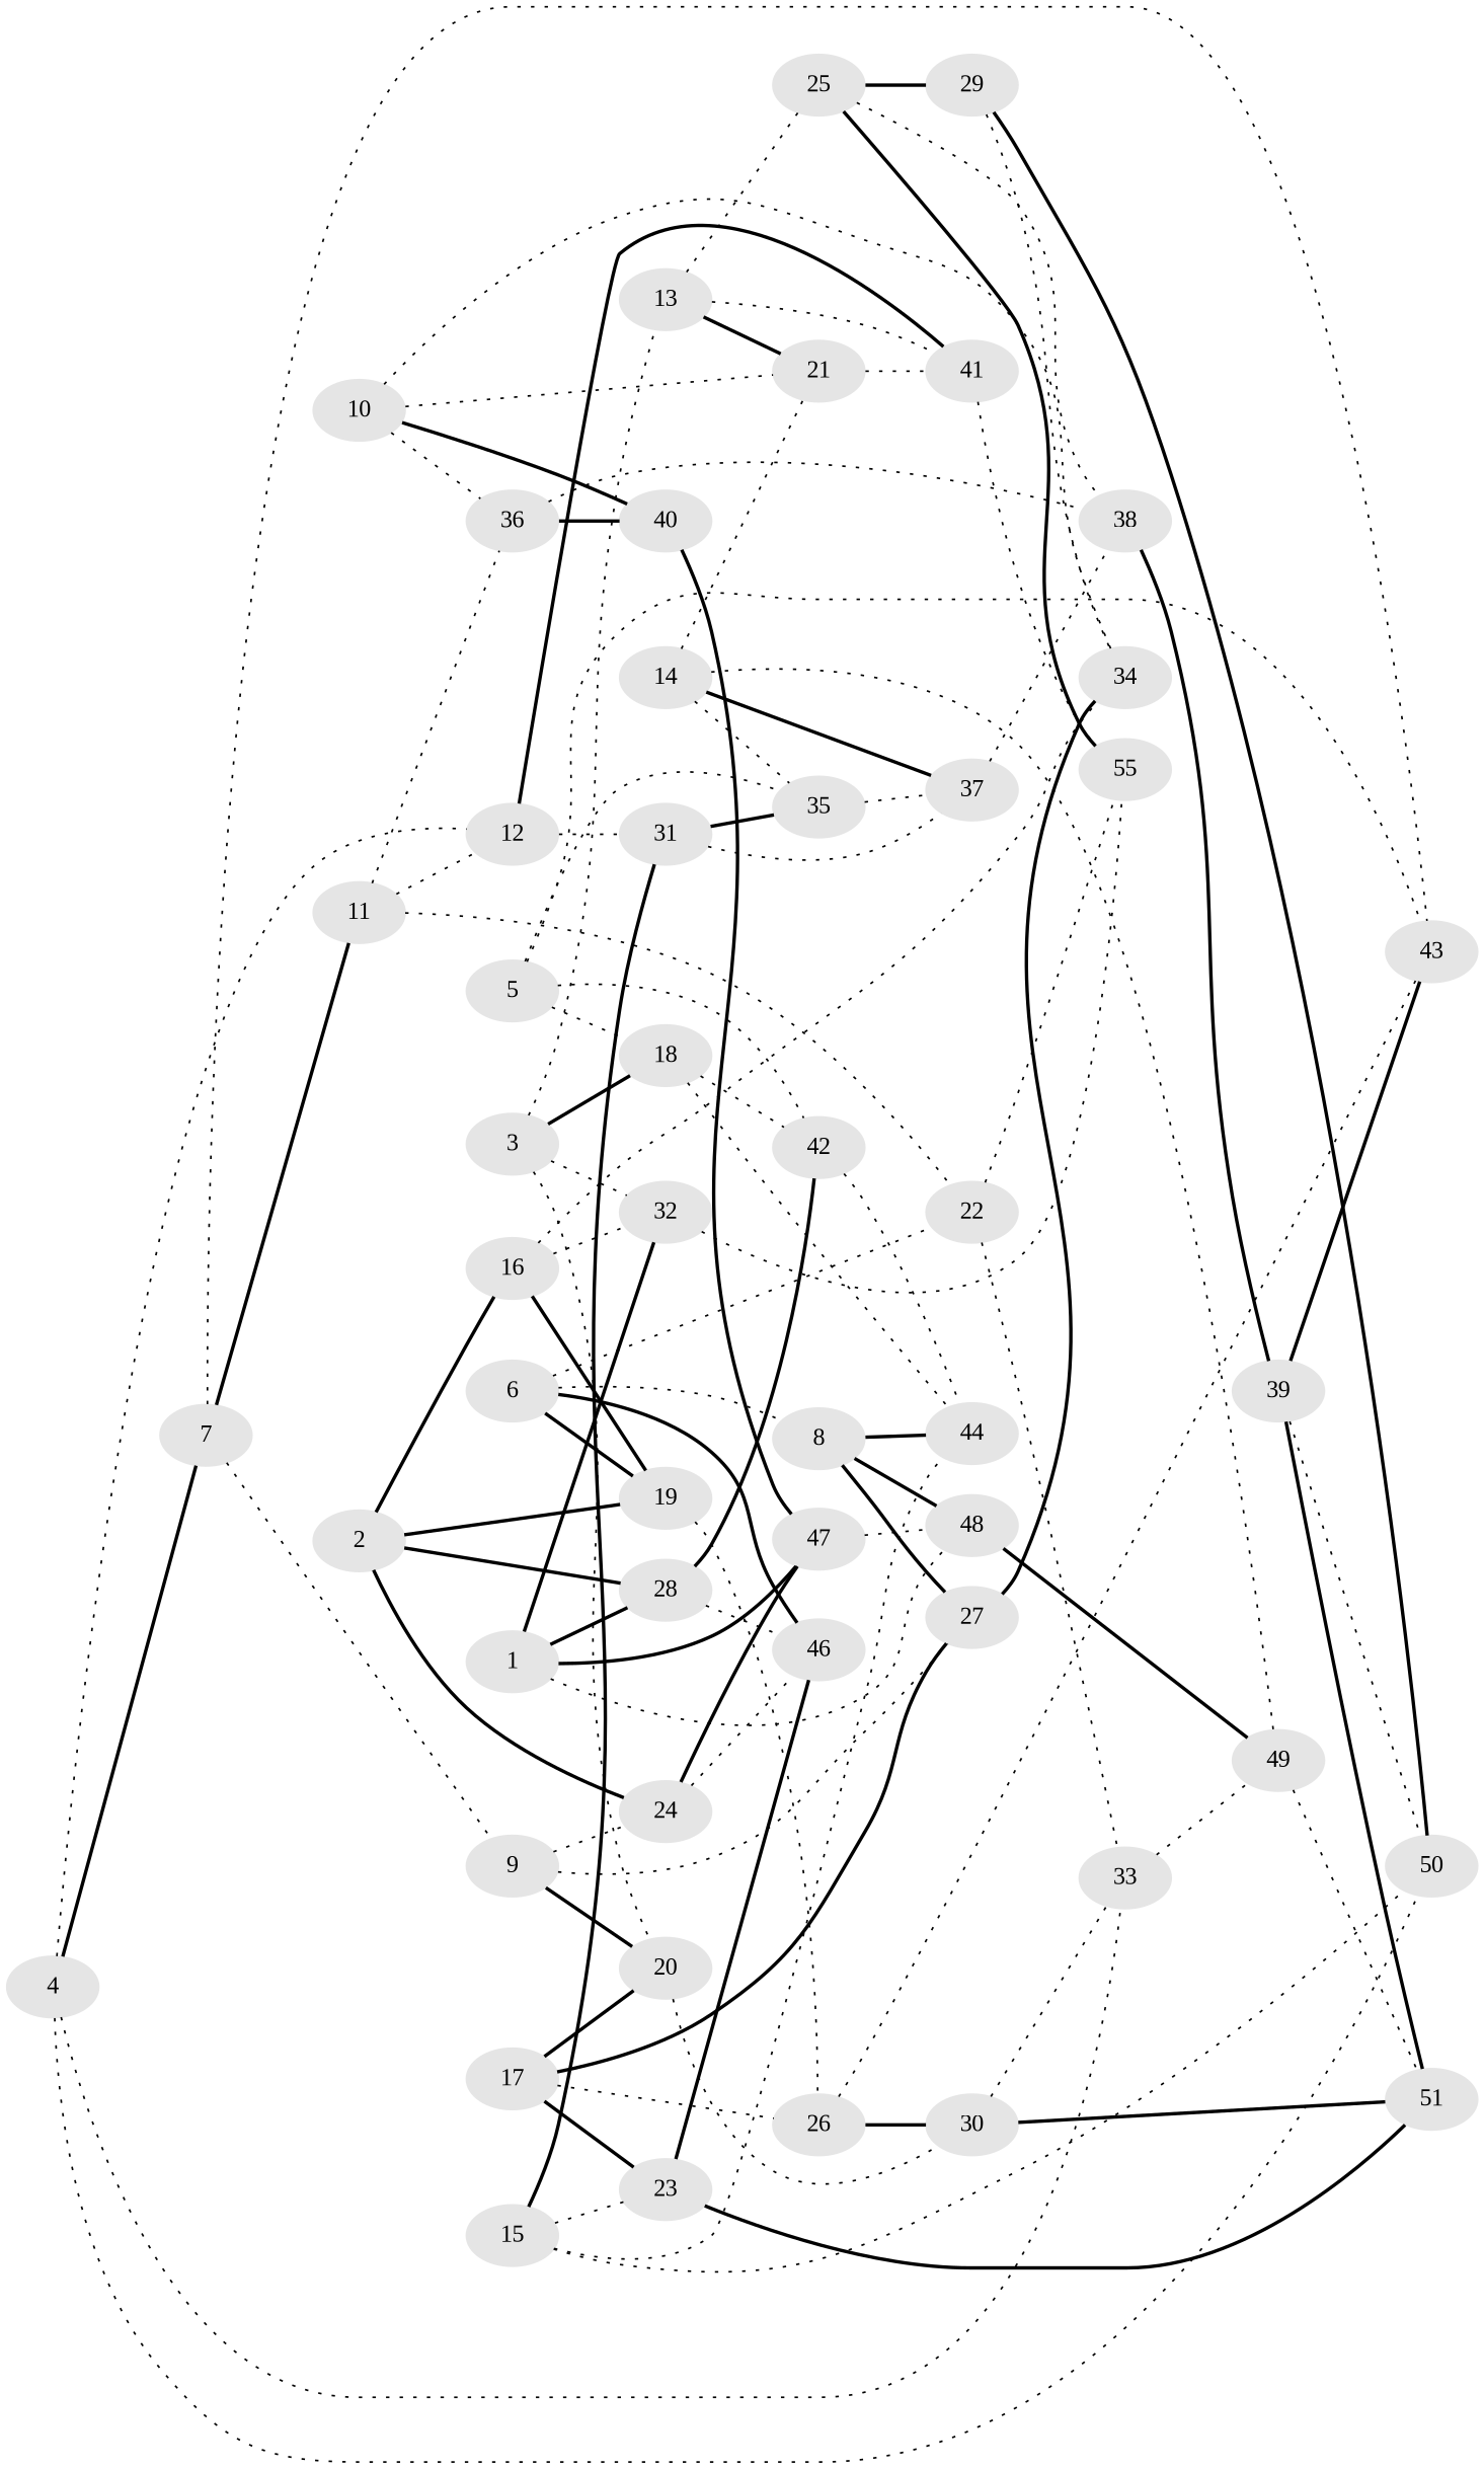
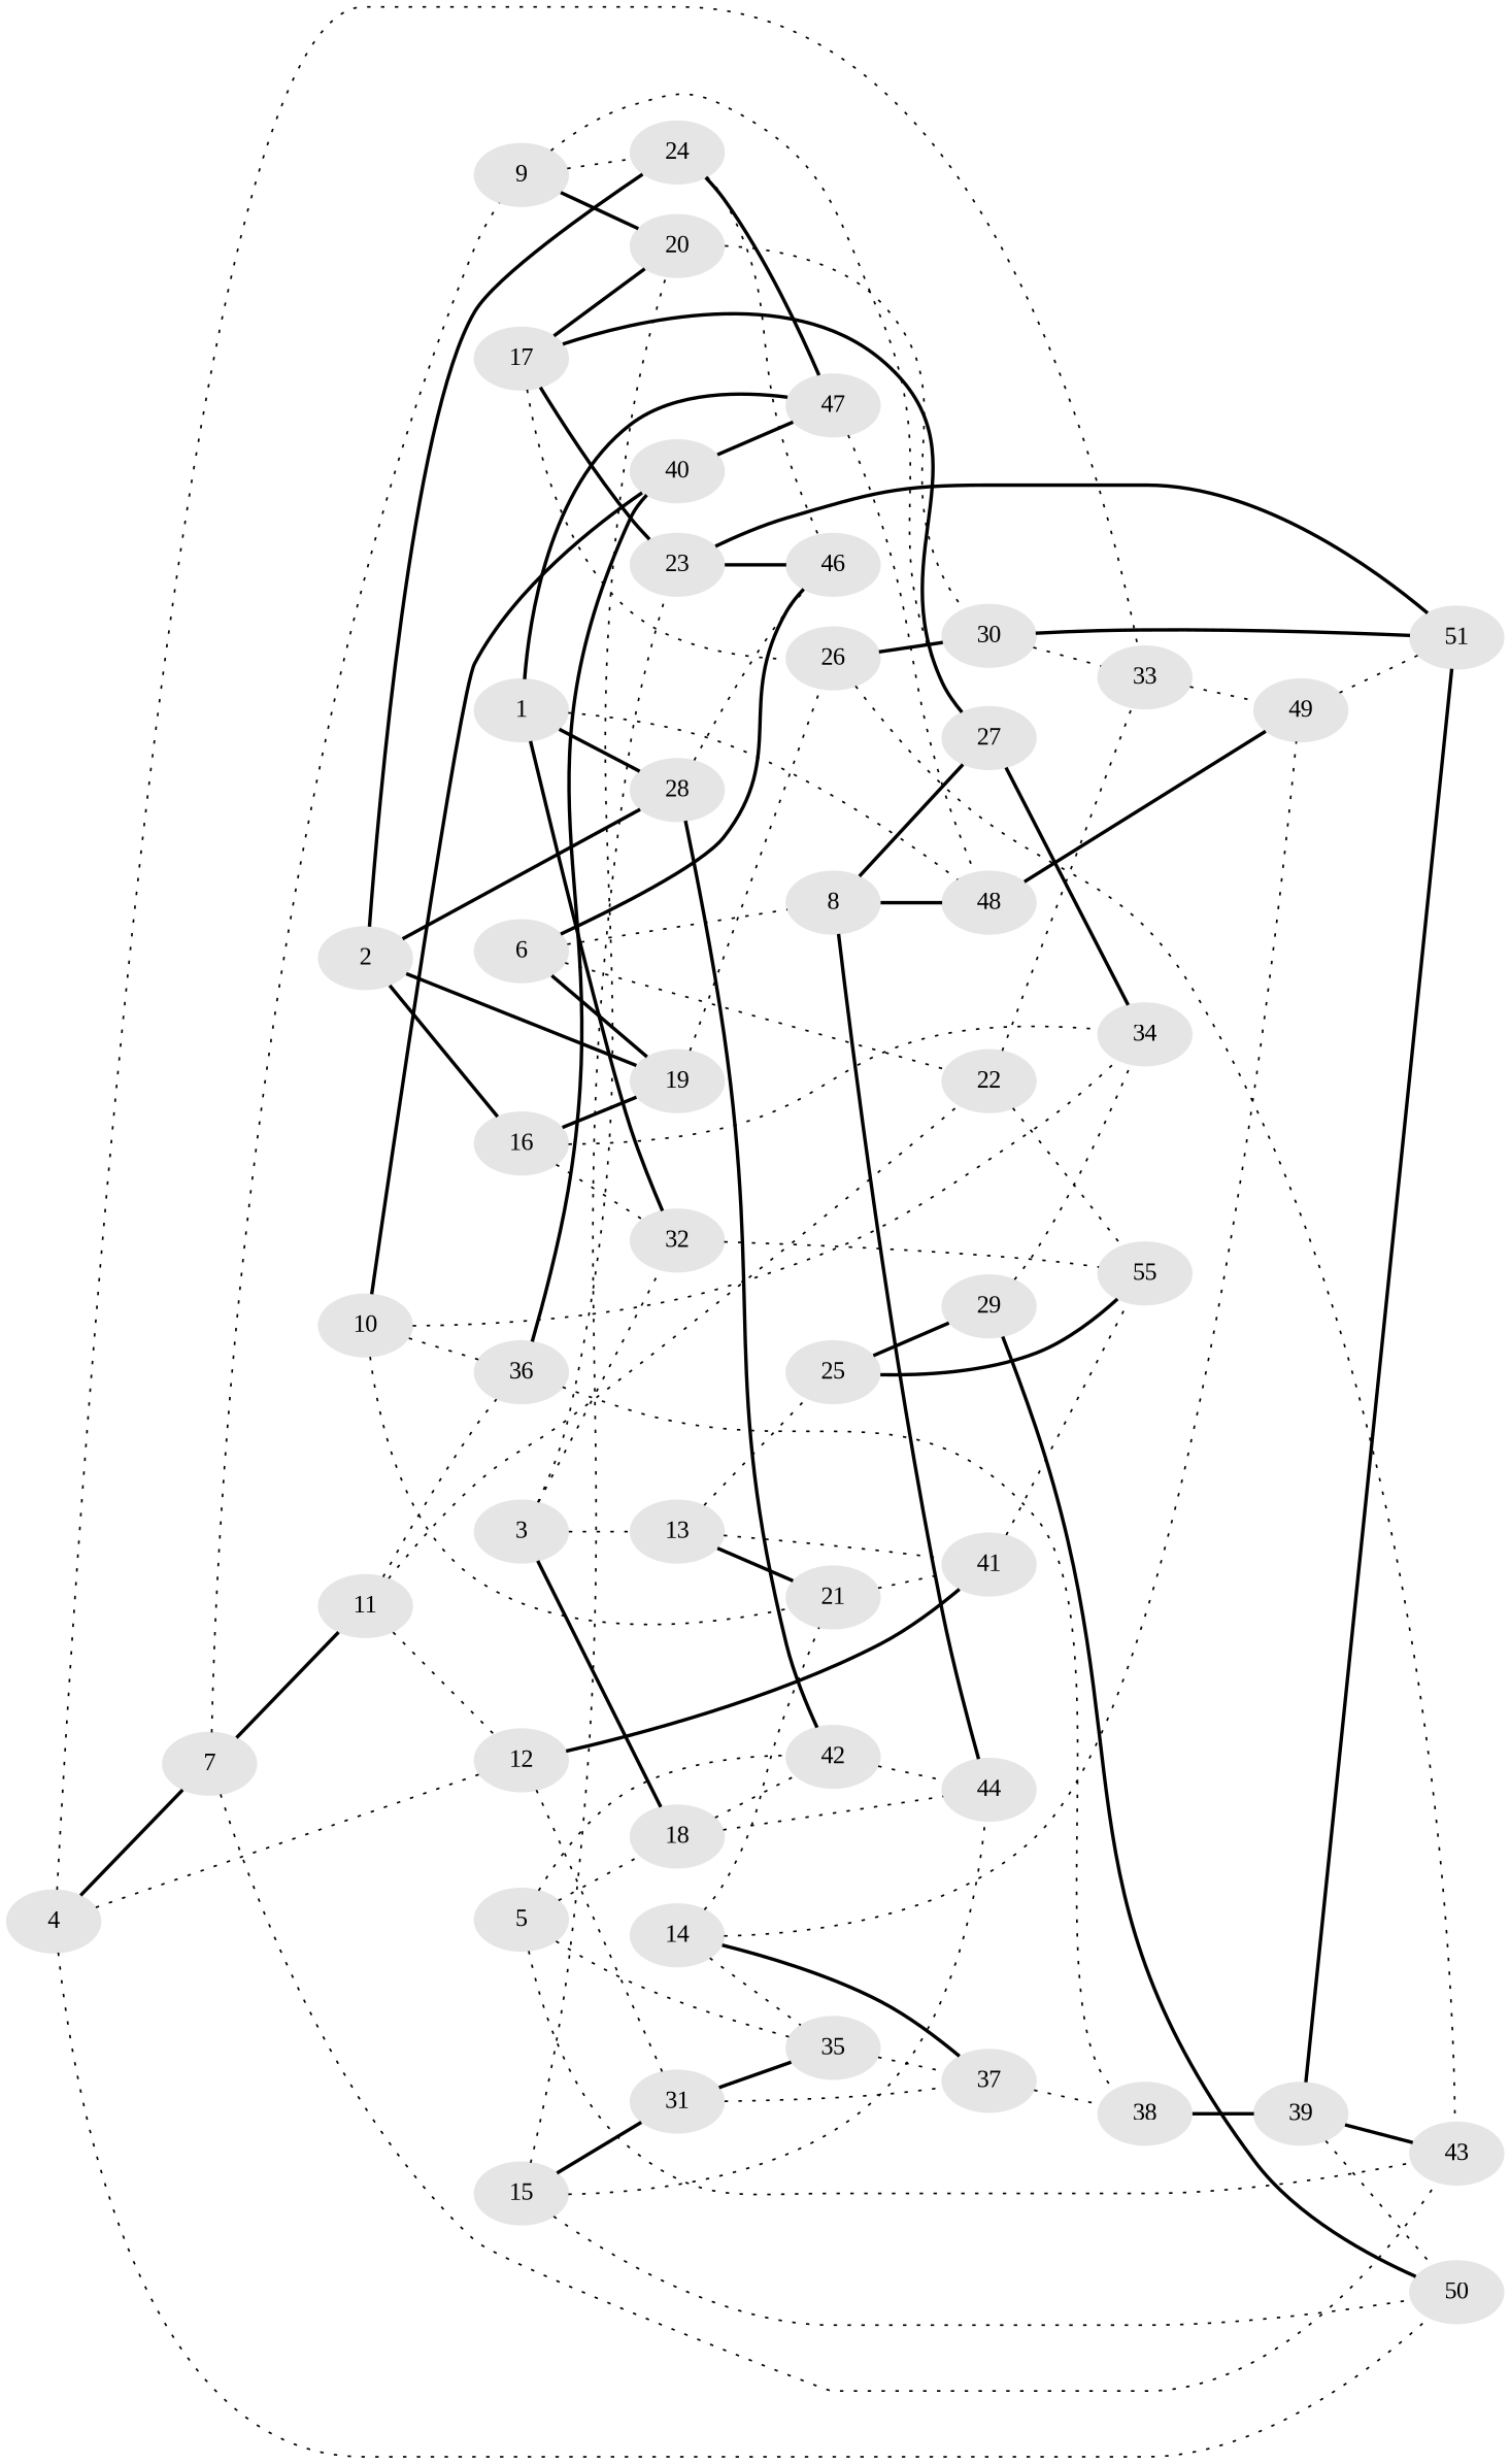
  graph {
    fontname="Liberation Serif"
    rankdir=LR
    node [color=gray90 fontname="Liberation Serif" style=filled]
    edge [fontname="Liberation Serif" style=dotted]
    1
    28
    32
    47
    48
    42
    46
    n8 [label=55]
    49
    2
    16
    19
    24
    34
    26
    3
    13
    18
    20
    21
    41
    25
    44
    30
    4
    7
    12
    33
    50
    43
    9
    11
    31
    5
    35
    37
    6
    8
    22
    27
    36
    10
    40
    38
    29
    14
    51
    15
    23
    17
    39
    1 -- 28 [style=bold]
    1 -- 32 [style=bold]
    1 -- 47 [style=bold]
    1 -- 48
    28 -- 42 [style=bold]
    28 -- 46
    32 -- n8
    47 -- 48
    48 -- 49 [style=bold]
    42 -- 44
    49 -- 51
    2 -- 28 [style=bold]
    2 -- 16 [style=bold]
    2 -- 19 [style=bold]
    2 -- 24 [style=bold]
    16 -- 32
    16 -- 19 [style=bold]
    16 -- 34
    19 -- 26
    24 -- 47 [style=bold]
    24 -- 46
    26 -- 30 [style=bold]
    26 -- 43
    3 -- 32
    3 -- 13
    3 -- 18 [style=bold]
    3 -- 20
    13 -- 21 [style=bold]
    13 -- 41
    13 -- 25
    18 -- 42
    18 -- 44
    20 -- 30
    21 -- 41
    41 -- n8
    25 -- n8 [style=bold]
-   25 -- 38
    25 -- 29 [style=bold]
    30 -- 33
    30 -- 51 [style=bold]
    4 -- 7 [style=bold]
    4 -- 12
    4 -- 33
    4 -- 50
    7 -- 43
    7 -- 9
    7 -- 11 [style=bold]
    12 -- 41 [style=bold]
    12 -- 31
    33 -- 49
    9 -- 24
    9 -- 20 [style=bold]
    9 -- 27
    11 -- 12
    11 -- 22
    11 -- 36
    31 -- 35 [style=bold]
    31 -- 37
    5 -- 42
    5 -- 18
    5 -- 43
    5 -- 35
    35 -- 37
    37 -- 38
    6 -- 46 [style=bold]
    6 -- 19 [style=bold]
    6 -- 8
    6 -- 22
    8 -- 48 [style=bold]
    8 -- 44 [style=bold]
    8 -- 27 [style=bold]
    22 -- n8
    22 -- 33
    27 -- 34 [style=bold]
    36 -- 40 [style=bold]
    36 -- 38
    10 -- 34
    10 -- 21
    10 -- 36
    10 -- 40 [style=bold]
    40 -- 47 [style=bold]
    38 -- 39 [style=bold]
    29 -- 34
    29 -- 50 [style=bold]
    14 -- 49
    14 -- 21
    14 -- 35
    14 -- 37 [style=bold]
    15 -- 44
    15 -- 50
    15 -- 31 [style=bold]
    15 -- 23
    23 -- 46 [style=bold]
    23 -- 51 [style=bold]
    17 -- 26
    17 -- 20 [style=bold]
    17 -- 27 [style=bold]
    17 -- 23 [style=bold]
    39 -- 50
    39 -- 43 [style=bold]
    39 -- 51 [style=bold]
  }
